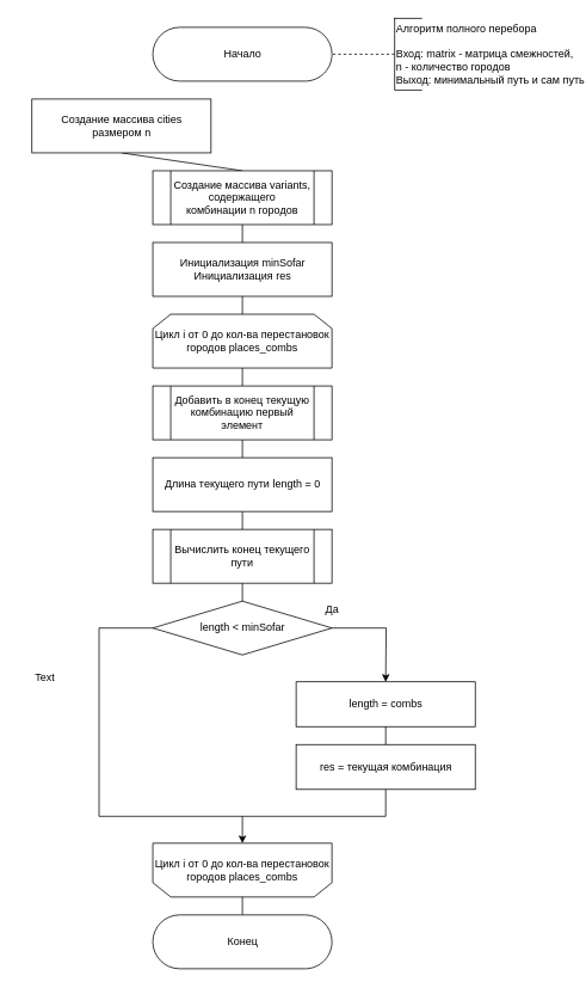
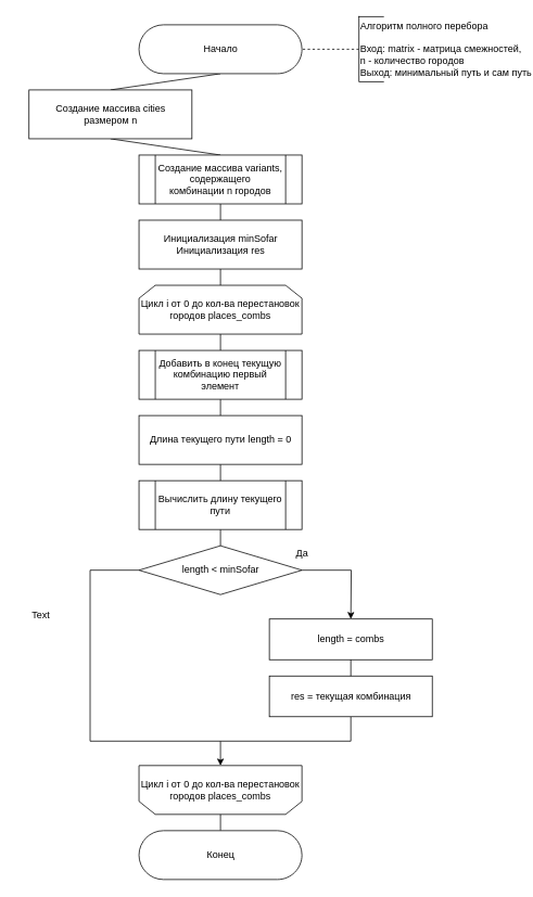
  <mxCell id="0" />
  <mxCell id="1" parent="0" />
+ <mxCell id="2" style="edgeStyle=none;html=1;exitX=0.5;exitY=0.5;exitDx=0;exitDy=30;exitPerimeter=0;entryX=0.5;entryY=0;entryDx=0;entryDy=0;endArrow=none;endFill=0;" parent="1" source="3" target="11" edge="1"><mxGeometry relative="1" as="geometry" /></mxCell>
  <mxCell id="3" value="Начало" style="html=1;dashed=0;whitespace=wrap;shape=mxgraph.dfd.start" parent="1" vertex="1"><mxGeometry x="170" y="30" width="200" height="60" as="geometry" /></mxCell>
  <mxCell id="4" value="" style="edgeStyle=orthogonalEdgeStyle;rounded=0;orthogonalLoop=1;jettySize=auto;html=1;endArrow=none;endFill=0;dashed=1;" parent="1" source="5" target="3" edge="1"><mxGeometry relative="1" as="geometry" /></mxCell>
  <mxCell id="5" value="&lt;span style=&quot;font-family: &amp;quot;helvetica&amp;quot;&quot;&gt;Алгоритм полного перебора&lt;/span&gt;&lt;br style=&quot;font-family: &amp;quot;helvetica&amp;quot;&quot;&gt;&lt;br style=&quot;font-family: &amp;quot;helvetica&amp;quot;&quot;&gt;&lt;span style=&quot;font-family: &amp;quot;helvetica&amp;quot;&quot;&gt;Вход: matrix - матрица смежностей,&lt;br&gt;&lt;/span&gt;&lt;span style=&quot;background-color: initial; font-family: helvetica; text-align: center;&quot;&gt;n - количество городов&lt;/span&gt;&lt;span style=&quot;font-family: &amp;quot;helvetica&amp;quot;&quot;&gt;&lt;br&gt;&lt;/span&gt;&lt;span style=&quot;font-family: &amp;quot;helvetica&amp;quot;&quot;&gt;Выход: минимальный путь и сам путь&lt;/span&gt;" style="html=1;dashed=0;whitespace=wrap;shape=partialRectangle;right=0;align=left;" parent="1" vertex="1"><mxGeometry x="440" y="20" width="30" height="80" as="geometry" /></mxCell>
  <mxCell id="6" style="edgeStyle=none;html=1;exitX=0.5;exitY=1;exitDx=0;exitDy=0;entryX=0.5;entryY=0;entryDx=0;entryDy=0;endArrow=none;endFill=0;" parent="1" source="7" target="27" edge="1"><mxGeometry relative="1" as="geometry" /></mxCell>
  <mxCell id="7" value="Цикл i от 0 до кол-ва перестановок городов places_combs" style="shape=loopLimit;whiteSpace=wrap;html=1;direction=east" parent="1" vertex="1"><mxGeometry x="170" y="350" width="200" height="60" as="geometry" /></mxCell>
  <mxCell id="8" style="edgeStyle=orthogonalEdgeStyle;html=1;exitX=0.5;exitY=1;exitDx=0;exitDy=0;entryX=0.5;entryY=0;entryDx=0;entryDy=0;endArrow=none;endFill=0;rounded=0;" parent="1" source="9" target="23" edge="1"><mxGeometry relative="1" as="geometry" /></mxCell>
- <mxCell id="9" value="Вычислить конец текущего&lt;br&gt;пути" style="shape=process;whiteSpace=wrap;html=1;backgroundOutline=1;" parent="1" vertex="1"><mxGeometry x="170" y="590" width="200" height="60" as="geometry" /></mxCell>
+ <mxCell id="9" value="Вычислить длину текущего&lt;br&gt;пути" style="shape=process;whiteSpace=wrap;html=1;backgroundOutline=1;" parent="1" vertex="1"><mxGeometry x="170" y="590" width="200" height="60" as="geometry" /></mxCell>
  <mxCell id="10" style="edgeStyle=none;html=1;exitX=0.5;exitY=1;exitDx=0;exitDy=0;entryX=0.5;entryY=0;entryDx=0;entryDy=0;endArrow=none;endFill=0;" parent="1" source="11" target="16" edge="1"><mxGeometry relative="1" as="geometry" /></mxCell>
  <mxCell id="11" value="Cоздание массива cities&lt;br&gt;размером n" style="html=1;dashed=0;whitespace=wrap;" parent="1" vertex="1"><mxGeometry x="35" y="110" width="200" height="60" as="geometry" /></mxCell>
  <mxCell id="12" value="Цикл i от 0 до кол-ва перестановок городов places_combs" style="shape=loopLimit;whiteSpace=wrap;html=1;strokeWidth=1;direction=west;" parent="1" vertex="1"><mxGeometry x="170" y="940" width="200" height="60" as="geometry" /></mxCell>
  <mxCell id="13" style="edgeStyle=none;html=1;exitX=0.5;exitY=0;exitDx=0;exitDy=0;entryX=0.5;entryY=0.5;entryDx=0;entryDy=-30;entryPerimeter=0;endArrow=none;endFill=0;" parent="1" target="14" edge="1"><mxGeometry relative="1" as="geometry"><mxPoint x="270" y="1000" as="sourcePoint" /></mxGeometry></mxCell>
  <mxCell id="14" value="Конец" style="html=1;dashed=0;whitespace=wrap;shape=mxgraph.dfd.start" parent="1" vertex="1"><mxGeometry x="170" y="1020" width="200" height="60" as="geometry" /></mxCell>
  <mxCell id="15" style="edgeStyle=none;html=1;exitX=0.5;exitY=1;exitDx=0;exitDy=0;entryX=0.5;entryY=0;entryDx=0;entryDy=0;endArrow=none;endFill=0;" parent="1" source="16" target="18" edge="1"><mxGeometry relative="1" as="geometry" /></mxCell>
  <mxCell id="16" value="Создание массива variants, содержащего&lt;br&gt;комбинации n городов" style="shape=process;whiteSpace=wrap;html=1;backgroundOutline=1;" parent="1" vertex="1"><mxGeometry x="170" y="190" width="200" height="60" as="geometry" /></mxCell>
  <mxCell id="17" style="edgeStyle=none;html=1;exitX=0.5;exitY=1;exitDx=0;exitDy=0;endArrow=none;endFill=0;entryX=0.5;entryY=0;entryDx=0;entryDy=0;" parent="1" source="18" target="7" edge="1"><mxGeometry relative="1" as="geometry"><mxPoint x="270" y="340" as="targetPoint" /></mxGeometry></mxCell>
  <mxCell id="18" value="Инициализация minSofar&lt;br&gt;Инициализация res" style="html=1;dashed=0;whitespace=wrap;" parent="1" vertex="1"><mxGeometry x="170" y="270" width="200" height="60" as="geometry" /></mxCell>
  <mxCell id="19" style="edgeStyle=none;html=1;exitX=0.5;exitY=1;exitDx=0;exitDy=0;entryX=0.5;entryY=0;entryDx=0;entryDy=0;endArrow=none;endFill=0;" parent="1" source="20" target="9" edge="1"><mxGeometry relative="1" as="geometry" /></mxCell>
  <mxCell id="20" value="Длина текущего пути length = 0" style="html=1;dashed=0;whitespace=wrap;" parent="1" vertex="1"><mxGeometry x="170" y="510" width="200" height="60" as="geometry" /></mxCell>
  <mxCell id="21" style="edgeStyle=orthogonalEdgeStyle;rounded=0;orthogonalLoop=1;jettySize=auto;html=1;exitX=1;exitY=0.5;exitDx=0;exitDy=0;endArrow=classic;endFill=1;" parent="1" source="23" edge="1"><mxGeometry relative="1" as="geometry"><mxPoint x="430" y="760" as="targetPoint" /></mxGeometry></mxCell>
  <mxCell id="22" style="edgeStyle=orthogonalEdgeStyle;html=1;exitX=0;exitY=0.5;exitDx=0;exitDy=0;endArrow=none;endFill=0;rounded=0;" parent="1" source="23" edge="1"><mxGeometry relative="1" as="geometry"><mxPoint x="270" y="910" as="targetPoint" /><Array as="points"><mxPoint x="110" y="700" /><mxPoint x="110" y="910" /><mxPoint x="270" y="910" /></Array><mxPoint x="170" y="735" as="sourcePoint" /></mxGeometry></mxCell>
  <mxCell id="23" value="length &amp;lt; minSofar" style="shape=rhombus;html=1;dashed=0;whitespace=wrap;perimeter=rhombusPerimeter;" parent="1" vertex="1"><mxGeometry x="170" y="670" width="200" height="60" as="geometry" /></mxCell>
  <mxCell id="24" value="Да" style="text;html=1;align=center;verticalAlign=middle;resizable=0;points=[];autosize=1;strokeColor=none;" parent="1" vertex="1"><mxGeometry x="355" y="670" width="30" height="20" as="geometry" /></mxCell>
  <mxCell id="25" value="length = combs" style="html=1;dashed=0;whitespace=wrap;" parent="1" vertex="1"><mxGeometry x="330" y="760" width="200" height="50" as="geometry" /></mxCell>
  <mxCell id="26" style="edgeStyle=none;html=1;exitX=0.5;exitY=1;exitDx=0;exitDy=0;entryX=0.5;entryY=0;entryDx=0;entryDy=0;endArrow=none;endFill=0;" parent="1" source="27" target="20" edge="1"><mxGeometry relative="1" as="geometry" /></mxCell>
  <mxCell id="27" value="Добавить в конец текущую комбинацию первый элемент" style="shape=process;whiteSpace=wrap;html=1;backgroundOutline=1;" parent="1" vertex="1"><mxGeometry x="170" y="430" width="200" height="60" as="geometry" /></mxCell>
  <mxCell id="28" value="Text" style="text;html=1;strokeColor=none;fillColor=none;align=center;verticalAlign=middle;whiteSpace=wrap;rounded=0;" parent="1" vertex="1"><mxGeometry x="20" y="740" width="60" height="30" as="geometry" /></mxCell>
  <mxCell id="29" style="edgeStyle=orthogonalEdgeStyle;rounded=0;orthogonalLoop=1;jettySize=auto;html=1;entryX=0.5;entryY=1;entryDx=0;entryDy=0;" edge="1" parent="1" source="30" target="12"><mxGeometry relative="1" as="geometry" /></mxCell>
  <mxCell id="30" value="res = текущая комбинация" style="html=1;dashed=0;whitespace=wrap;" vertex="1" parent="1"><mxGeometry x="330" y="830" width="200" height="50" as="geometry" /></mxCell>
  <mxCell id="31" style="edgeStyle=none;html=1;entryX=0.5;entryY=0;entryDx=0;entryDy=0;endArrow=none;endFill=0;exitX=0.5;exitY=1;exitDx=0;exitDy=0;" edge="1" parent="1" source="25" target="30"><mxGeometry relative="1" as="geometry"><mxPoint x="280" y="580" as="sourcePoint" /><mxPoint x="280" y="600" as="targetPoint" /></mxGeometry></mxCell>
